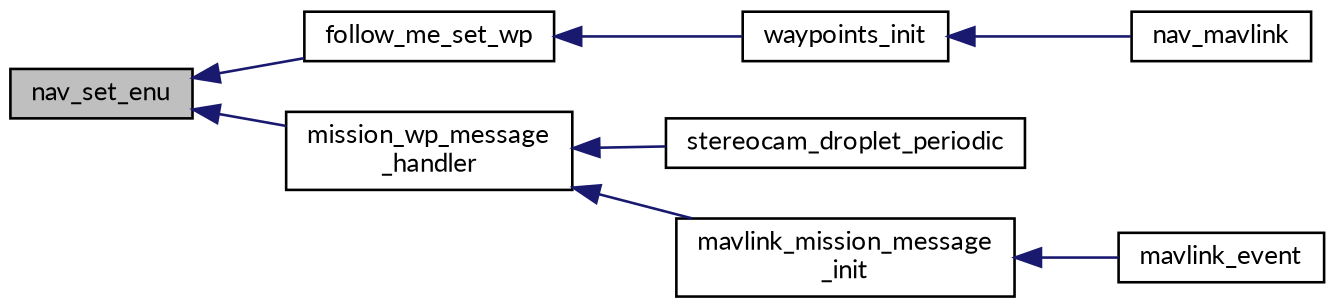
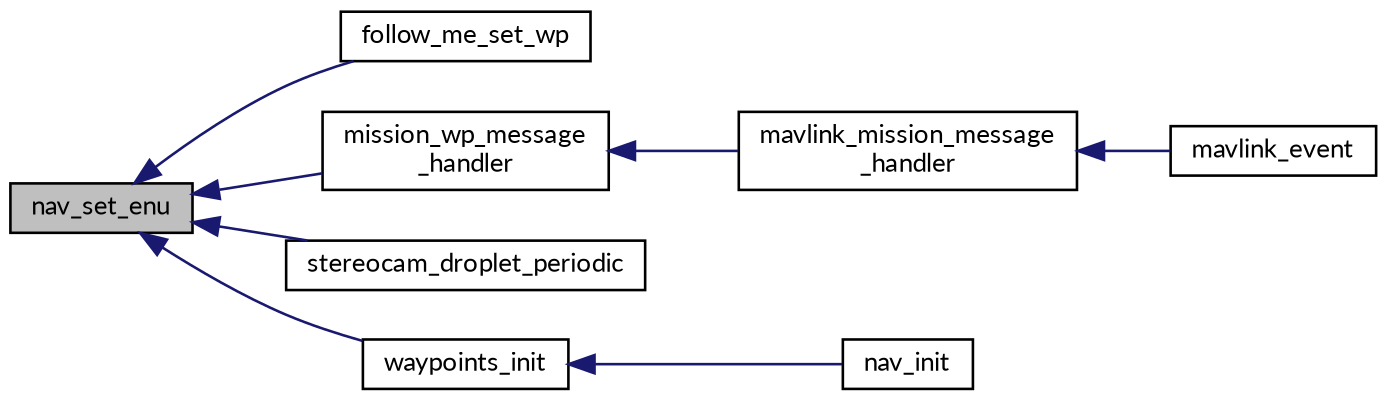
  digraph {
    fontname=Lato
    rankdir=LR
    node [color=black fillcolor=white fontname=Lato fontsize=10 shape=record style=filled]
    edge [color=midnightblue dir=back fontname=Lato fontsize=10 labelfontname=FreeSans labelfontsize=10 style=solid]
    n1 [fillcolor=grey75 fontcolor=black height=0.2 label=nav_set_enu width=0.4]
    n2 [height=0.2 label=follow_me_set_wp width=0.4]
    n3 [height=0.2 label="mission_wp_message\l_handler" width=0.4]
    n4 [height=0.2 label=stereocam_droplet_periodic width=0.4]
    n5 [height=0.2 label=waypoints_init width=0.4]
-   n6 [height=0.2 label="mavlink_mission_message\l_init" width=0.4]
-   n7 [height=0.2 label=nav_mavlink width=0.4]
+   n6 [height=0.2 label="mavlink_mission_message\l_handler" width=0.4]
+   n7 [height=0.2 label=nav_init width=0.4]
    n8 [height=0.2 label=mavlink_event width=0.4]
    n1 -> n2
    n1 -> n3
-   n3 -> n4
-   n2 -> n5
+   n1 -> n4
+   n1 -> n5
    n3 -> n6
    n5 -> n7
    n6 -> n8
  }
